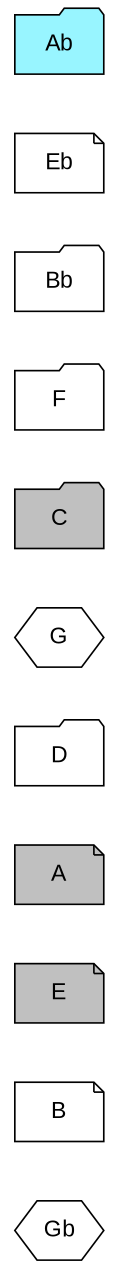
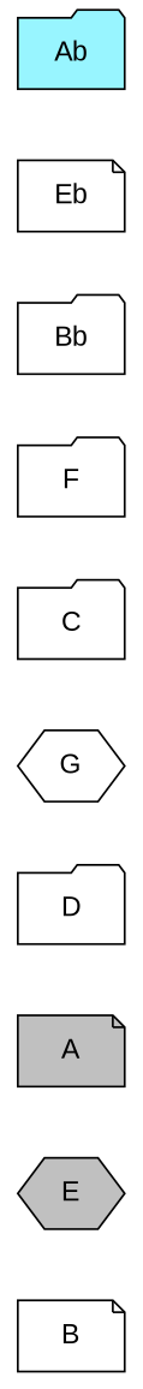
  graph {
    fontname="Liberation Sans"
    mindist=.1
    node [fillcolor=white fontname="Liberation Sans" margin=0 shape=folder style=filled]
    edge [fontname="Liberation Sans" style=invis]
-   E [fillcolor=gray shape=note]
+   E [fillcolor=gray shape=hexagon]
    B [shape=note]
-   Gb [shape=hexagon]
    Ab [fillcolor=cadetblue1]
    Eb [shape=note]
    Bb
    F
-   C [fillcolor=gray]
+   C
    G [shape=hexagon]
    D
    A [fillcolor=gray shape=note]
    subgraph sub_1 {
      E
      B
-     Gb
      Ab
      Eb
      Bb
      F
      C
      G
      D
      A
    }
    E -- B
-   B -- Gb
    Ab -- Eb
    Eb -- Bb
    Bb -- F
    F -- C
    C -- G
    G -- D
    D -- A
    A -- E
  }
